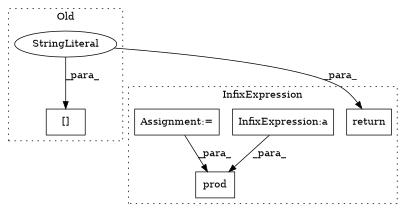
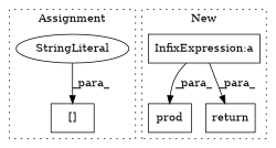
  digraph {
    node [shape=box]
    n1 [a=2 l="29,1" label="[]" s="240,286"]
    n2 [a=45 l=17 label=StringLiteral s=269 shape=ellipse]
    n3 [a=32 l="5,1" label=prod s="332,347"]
    n4 [a=41 l=7 label=return s=309]
    n5 [a=27 l=3 label="InfixExpression:a" s=323]
-   n6 [a=7 l=5 label="Assignment:=" s=238]
    subgraph cluster_1 {
-     label=Old
+     label=Assignment
      style=dotted
      n1
      n2
    }
    subgraph cluster_2 {
-     label=InfixExpression
+     label=New
      style=dotted
      n3
      n4
      n5
-     n6
    }
    n2 -> n1 [label=_para_]
    n5 -> n3 [label=_para_]
-   n2 -> n4 [label=_para_]
-   n6 -> n3 [label=_para_]
+   n5 -> n4 [label=_para_]
  }
